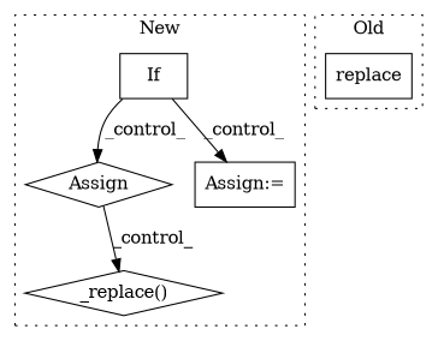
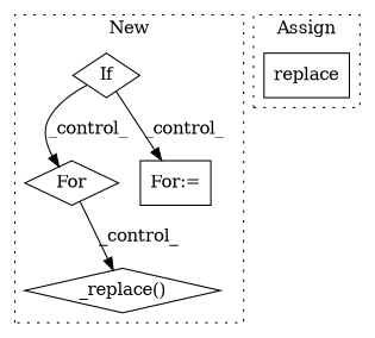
  digraph {
    node [l=3 shape=diamond]
    n1 [a=75 l=164 label="_replace()" s=2381]
-   n2 [a=96 label=If s=2173 shape=box]
-   n3 [a=107 l="4,14" label=Assign s="2231,2253"]
-   n4 [a=68 label="Assign:=" s=2217 shape=box]
+   n2 [a=96 label=If s=2173]
+   n3 [a=107 l="4,14" label=For s="2231,2253"]
+   n4 [a=68 label="For:=" s=2217 shape=box]
    n5 [a=93 l=7 label=replace s=1577 shape=box]
    subgraph cluster_1 {
      label=New
      style=dotted
      n1
      n2
      n3
      n4
    }
    subgraph cluster_2 {
-     label=Old
+     label=Assign
      style=dotted
      n5
    }
    n2 -> n3 [label=_control_]
    n2 -> n4 [label=_control_]
    n3 -> n1 [label=_control_]
  }
